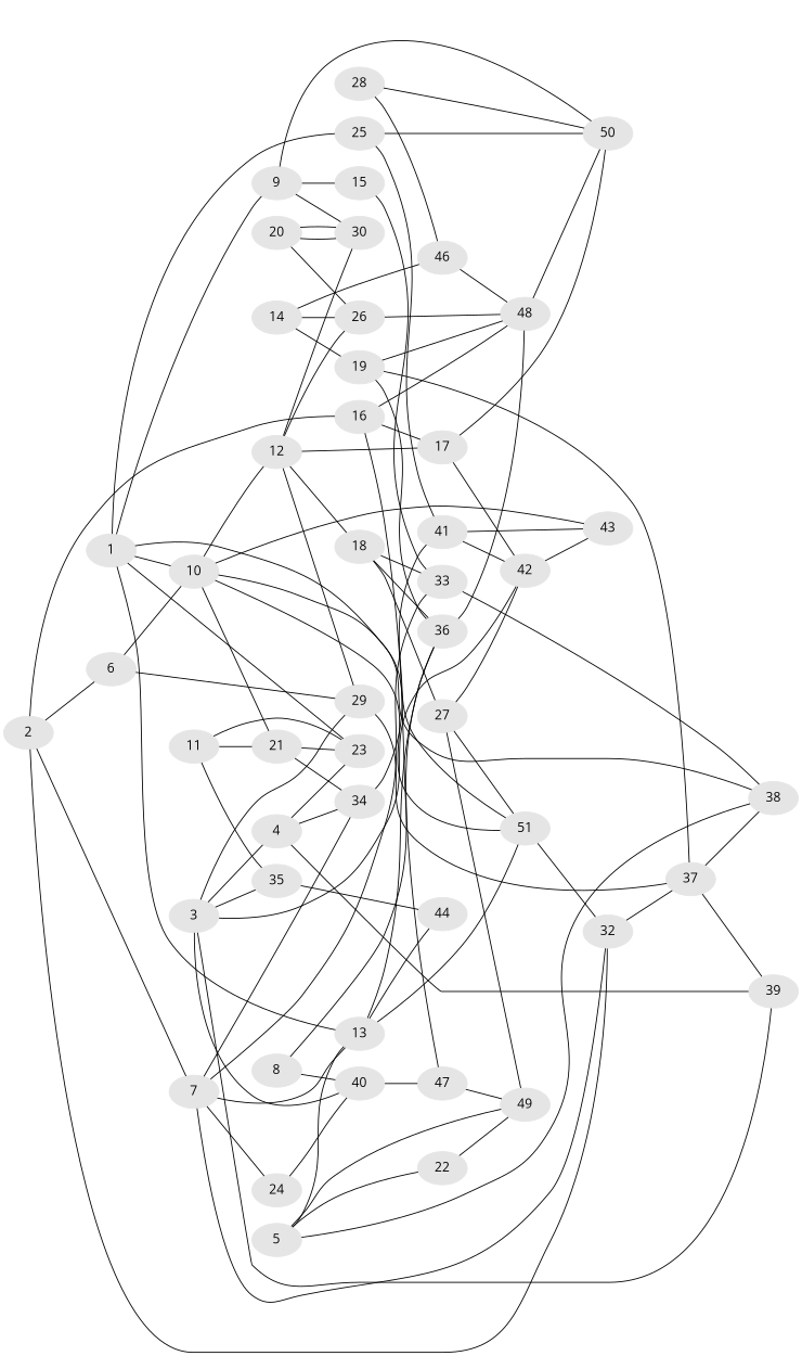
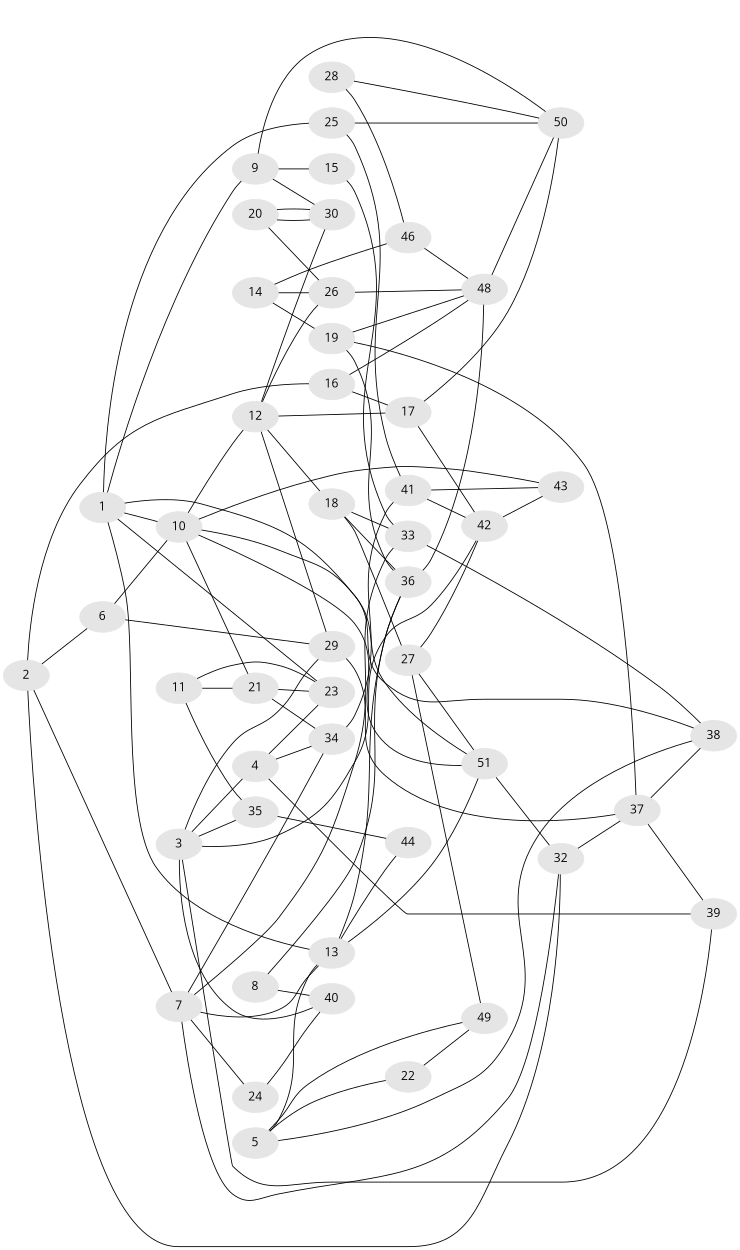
  graph {
    fontname="Open Sans"
    rankdir=LR
    node [color=gray90 fontname="Open Sans" style=filled]
    edge [fontname="Open Sans"]
    1
    9
    10
    13
    23
    25
    n7 [label=51]
    15
    30
    50
    38
    12
    21
    43
    36
    44
    41
    32
    2
    6
    7
    16
    29
    34
    24
    33
    17
-   47
    48
    37
    3
    4
    35
    39
    40
    42
    5
    22
    49
    8
    18
    26
    11
    27
    14
    19
    46
    20
    28
    1 -- 9
    1 -- 10
    1 -- 13
    1 -- 23
    1 -- 25
    1 -- n7
    9 -- 15
    9 -- 30
    9 -- 50
    10 -- n7
    10 -- 38
    10 -- 12
    10 -- 21
    10 -- 43
    13 -- n7
    13 -- 36
    13 -- 44
    25 -- 50
    25 -- 41
    n7 -- 32
    15 -- 33
    12 -- 30
    12 -- 29
    12 -- 17
    12 -- 18
    12 -- 26
    21 -- 23
    21 -- 34
    36 -- 48
    41 -- 43
    41 -- 42
    32 -- 37
    2 -- 32
    2 -- 6
    2 -- 7
    2 -- 16
    6 -- 10
    6 -- 29
    7 -- 13
    7 -- 32
    7 -- 34
    7 -- 24
    7 -- 33
    16 -- 17
-   16 -- 47
    16 -- 48
    29 -- 37
    34 -- 41
    24 -- 40
    33 -- 38
    17 -- 50
    17 -- 42
-   47 -- 49
    48 -- 50
    37 -- 38
    37 -- 39
    3 -- 29
    3 -- 4
    3 -- 35
    3 -- 39
    3 -- 40
    3 -- 42
    4 -- 23
    4 -- 34
    4 -- 39
    35 -- 44
-   40 -- 47
    42 -- 43
    5 -- 13
    5 -- 38
    5 -- 22
    5 -- 49
    22 -- 49
    8 -- 36
    8 -- 40
    18 -- 36
    18 -- 33
    18 -- 27
    26 -- 48
    11 -- 23
    11 -- 21
    11 -- 35
    27 -- n7
    27 -- 42
    27 -- 49
    14 -- 26
    14 -- 19
    14 -- 46
    19 -- 36
    19 -- 48
    19 -- 37
    46 -- 48
    20 -- 30
    20 -- 30
    20 -- 26
    28 -- 50
    28 -- 46
  }
